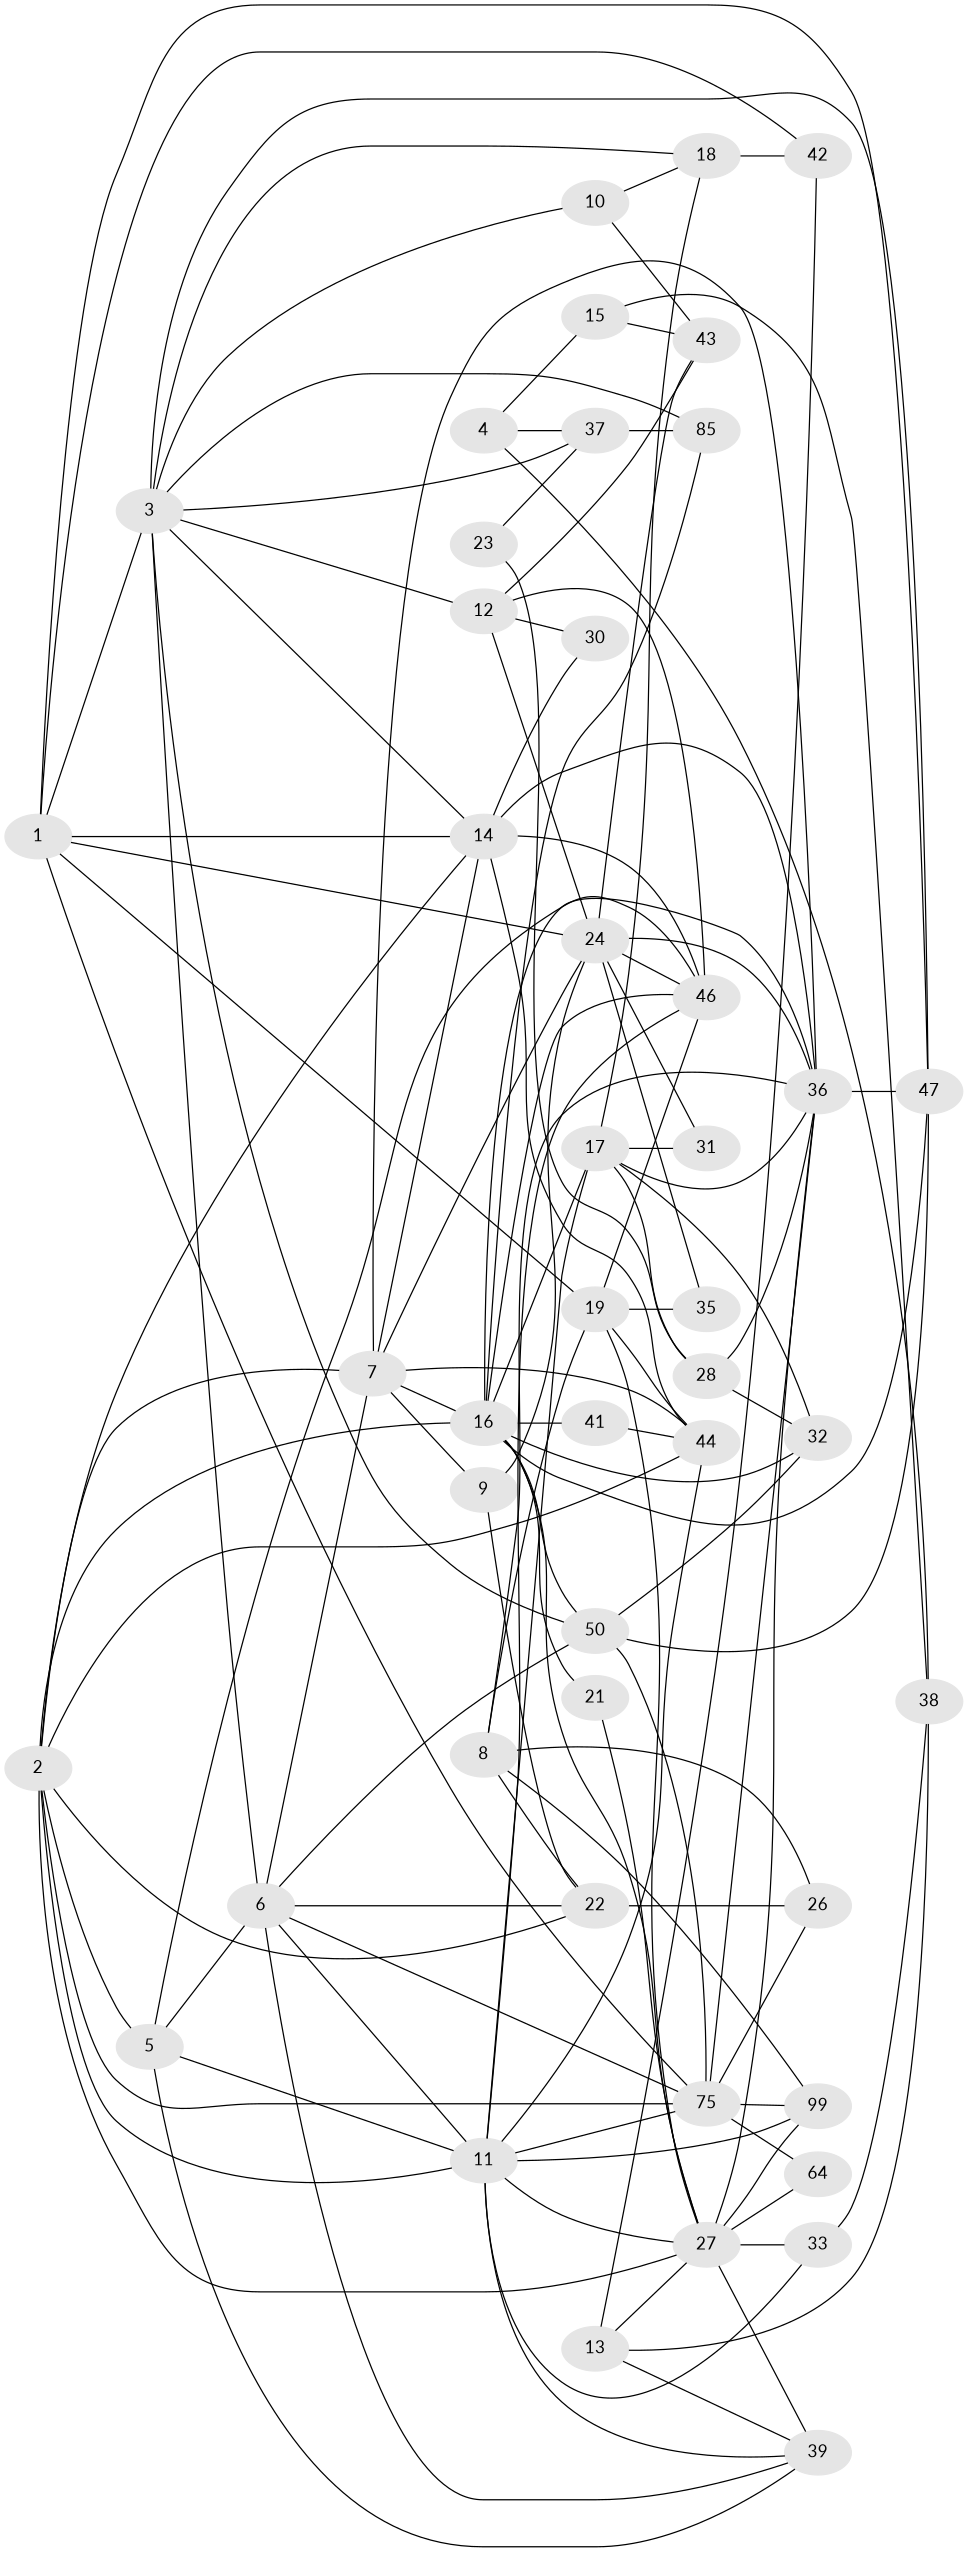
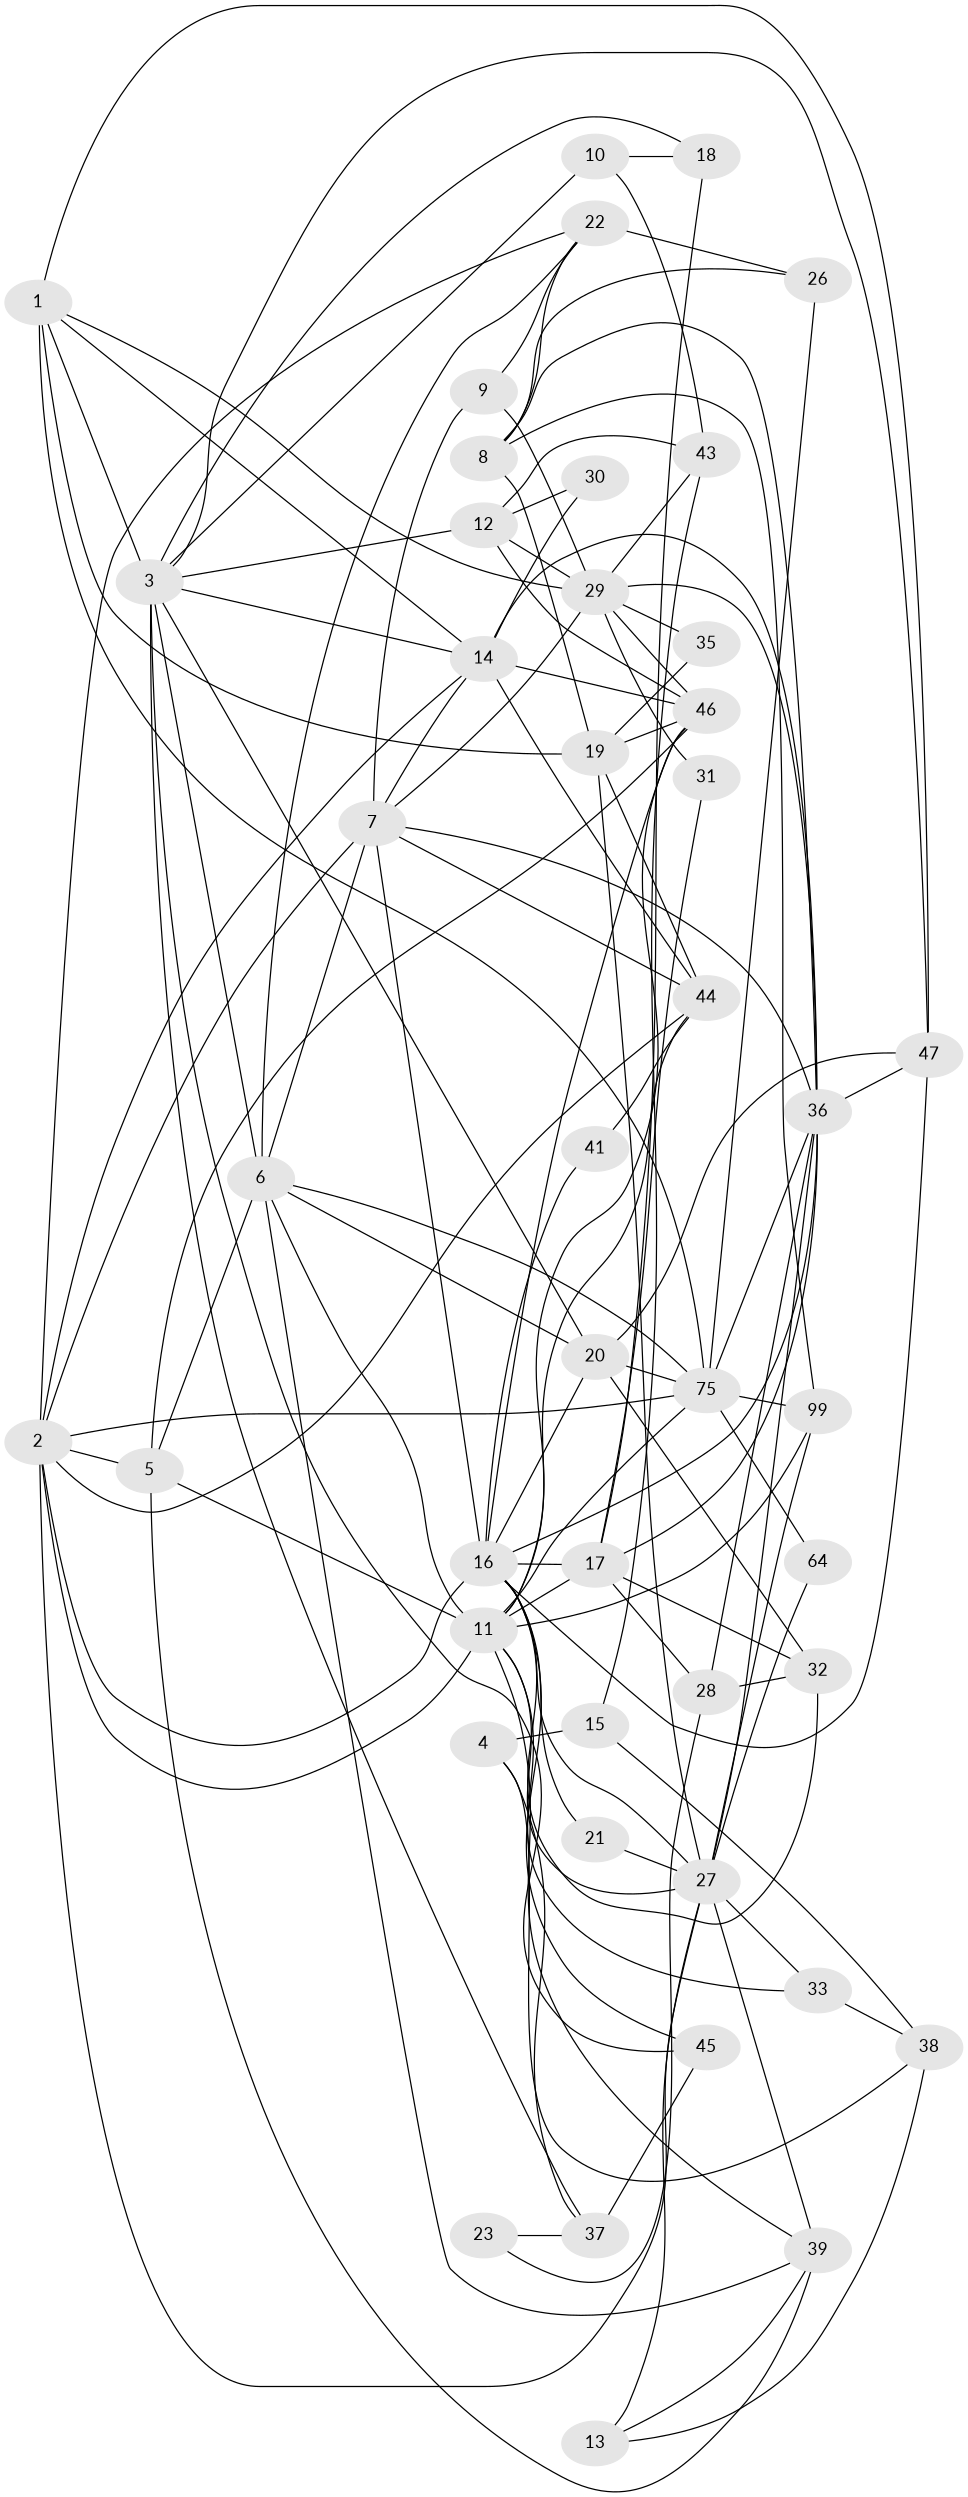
  graph {
    fontname=Lato
    rankdir=LR
    node [color=gray90 fontname=Lato style=filled]
    edge [fontname=Lato weight=1.0]
    1
    3
    14
    19
-   24
+   24 [label=29]
    n6 [label=75]
-   42
    47
    6
    10
    12
    18
-   20 [label=50]
+   20
    37
-   45 [label=85]
+   45
    44
    46
    36
    30
    27
    35
    43
    31
    26
    n25 [label=99]
    n26 [label=64]
    2
    5
    7
    11
    16
    22
    39
    9
    17
    33
    21
    32
    41
    4
    15
    38
    8
    28
    13
    23
    1 -- 3
    1 -- 14
    1 -- 19
    1 -- 24
    1 -- n6
-   1 -- 42
    1 -- 47
    3 -- 14
    3 -- 47
    3 -- 6
    3 -- 10
    3 -- 12
    3 -- 18
    3 -- 20
    3 -- 37
    3 -- 45
    14 -- 44
    14 -- 46
    14 -- 36
    14 -- 30
    19 -- 44
    19 -- 46
    19 -- 27
    19 -- 35
    24 -- 46
    24 -- 36
    24 -- 35
    24 -- 43
    24 -- 31
    n6 -- 36
    n6 -- 26
    n6 -- n25
    n6 -- n26
    6 -- n6
    6 -- 20
    6 -- 7
    6 -- 11
    6 -- 22 [weight=3.0]
    6 -- 39
    10 -- 18
    10 -- 43
    12 -- 24
    12 -- 46
    12 -- 30
    12 -- 43
-   18 -- 42
    20 -- n6
    20 -- 47
    20 -- 32
    37 -- 45
    36 -- 47
    27 -- 36
    27 -- n25
    27 -- n26
    27 -- 39
    27 -- 33
    2 -- 14 [weight=2.0]
    2 -- n6
    2 -- 44
    2 -- 27
    2 -- 5
    2 -- 7
    2 -- 11
    2 -- 16
    2 -- 22
    5 -- 6 [weight=2.0]
    5 -- 46
    5 -- 11
    5 -- 39
    7 -- 14
    7 -- 24
    7 -- 44
    7 -- 36
    7 -- 16
    7 -- 9
    11 -- n6 [weight=3.0]
    11 -- 44
    11 -- 46
    11 -- 27 [weight=2.0]
    11 -- n25
    11 -- 39 [weight=2.0]
    11 -- 17
    11 -- 33
    16 -- 47
    16 -- 20
    16 -- 45
    16 -- 46
    16 -- 36
    16 -- 27
    16 -- 17
    16 -- 21 [weight=2.0]
    16 -- 32
    16 -- 41
    22 -- 26
    9 -- 24
    9 -- 22
    17 -- 18
    17 -- 36
    17 -- 31
    17 -- 32
    17 -- 28
    33 -- 38
    21 -- 27
    41 -- 44
    4 -- 37
    4 -- 15
    4 -- 38
    15 -- 43
    15 -- 38
    8 -- 19
    8 -- 36 [weight=3.0]
    8 -- 26
    8 -- n25
    8 -- 22 [weight=2.0]
    28 -- 36
    28 -- 32
-   13 -- 42
    13 -- 27
    13 -- 39
    13 -- 38
    23 -- 37
    23 -- 28
  }
